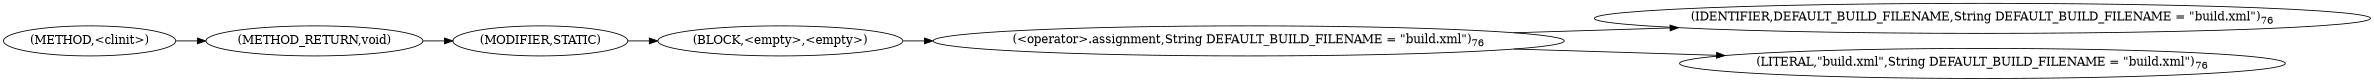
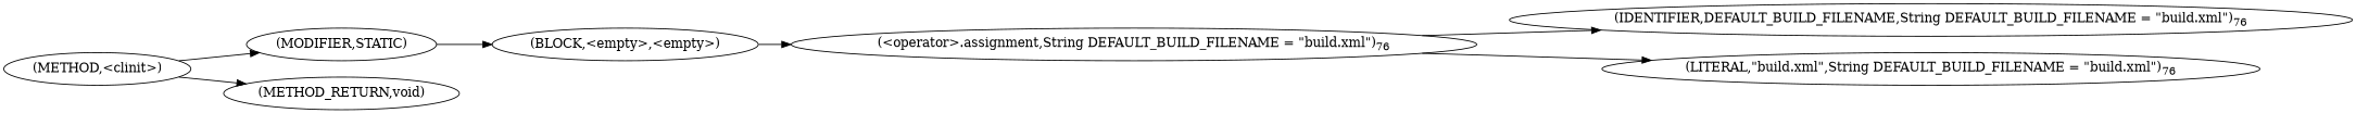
  digraph {
    rankdir=LR
    n1 [label=<(METHOD,&lt;clinit&gt;)>]
    n2 [label=<(MODIFIER,STATIC)>]
    n3 [label=<(METHOD_RETURN,void)>]
    n4 [label=<(BLOCK,&lt;empty&gt;,&lt;empty&gt;)>]
    n5 [label=<(&lt;operator&gt;.assignment,String DEFAULT_BUILD_FILENAME = &quot;build.xml&quot;)<SUB>76</SUB>>]
    n6 [label=<(IDENTIFIER,DEFAULT_BUILD_FILENAME,String DEFAULT_BUILD_FILENAME = &quot;build.xml&quot;)<SUB>76</SUB>>]
    n7 [label=<(LITERAL,&quot;build.xml&quot;,String DEFAULT_BUILD_FILENAME = &quot;build.xml&quot;)<SUB>76</SUB>>]
-   n3 -> n2
+   n1 -> n2
    n1 -> n3
    n2 -> n4
    n4 -> n5
    n5 -> n6
    n5 -> n7
  }
